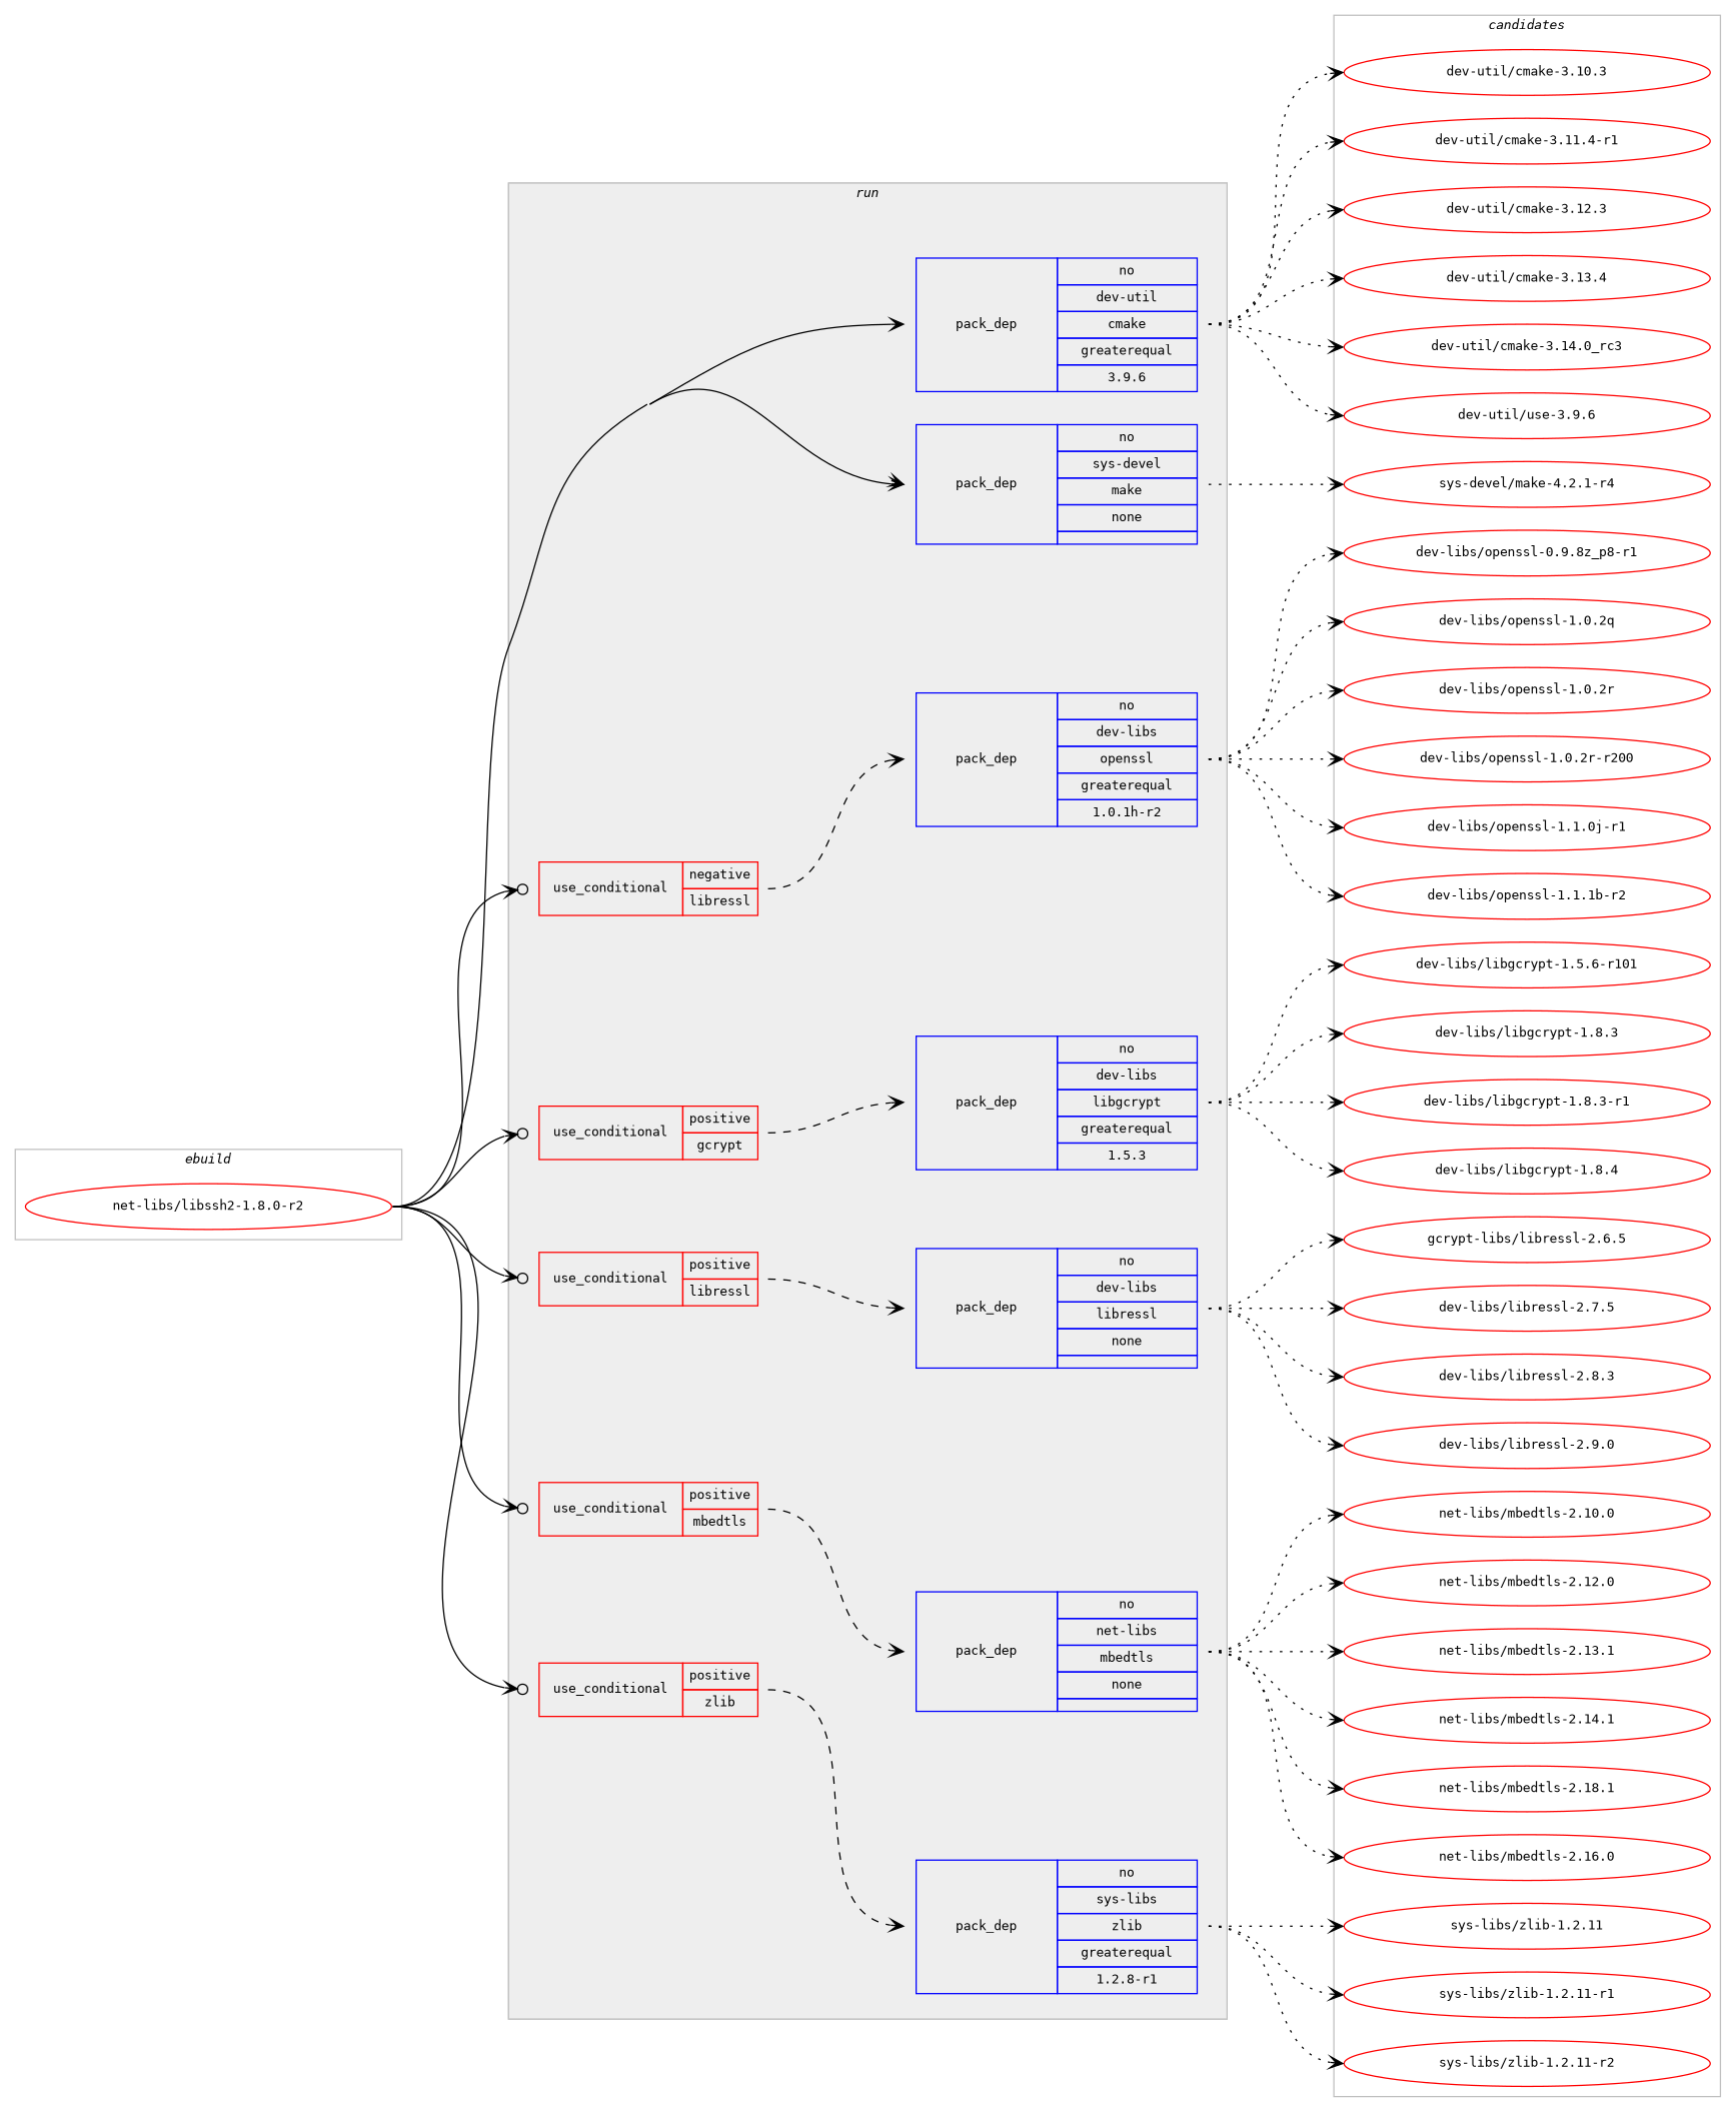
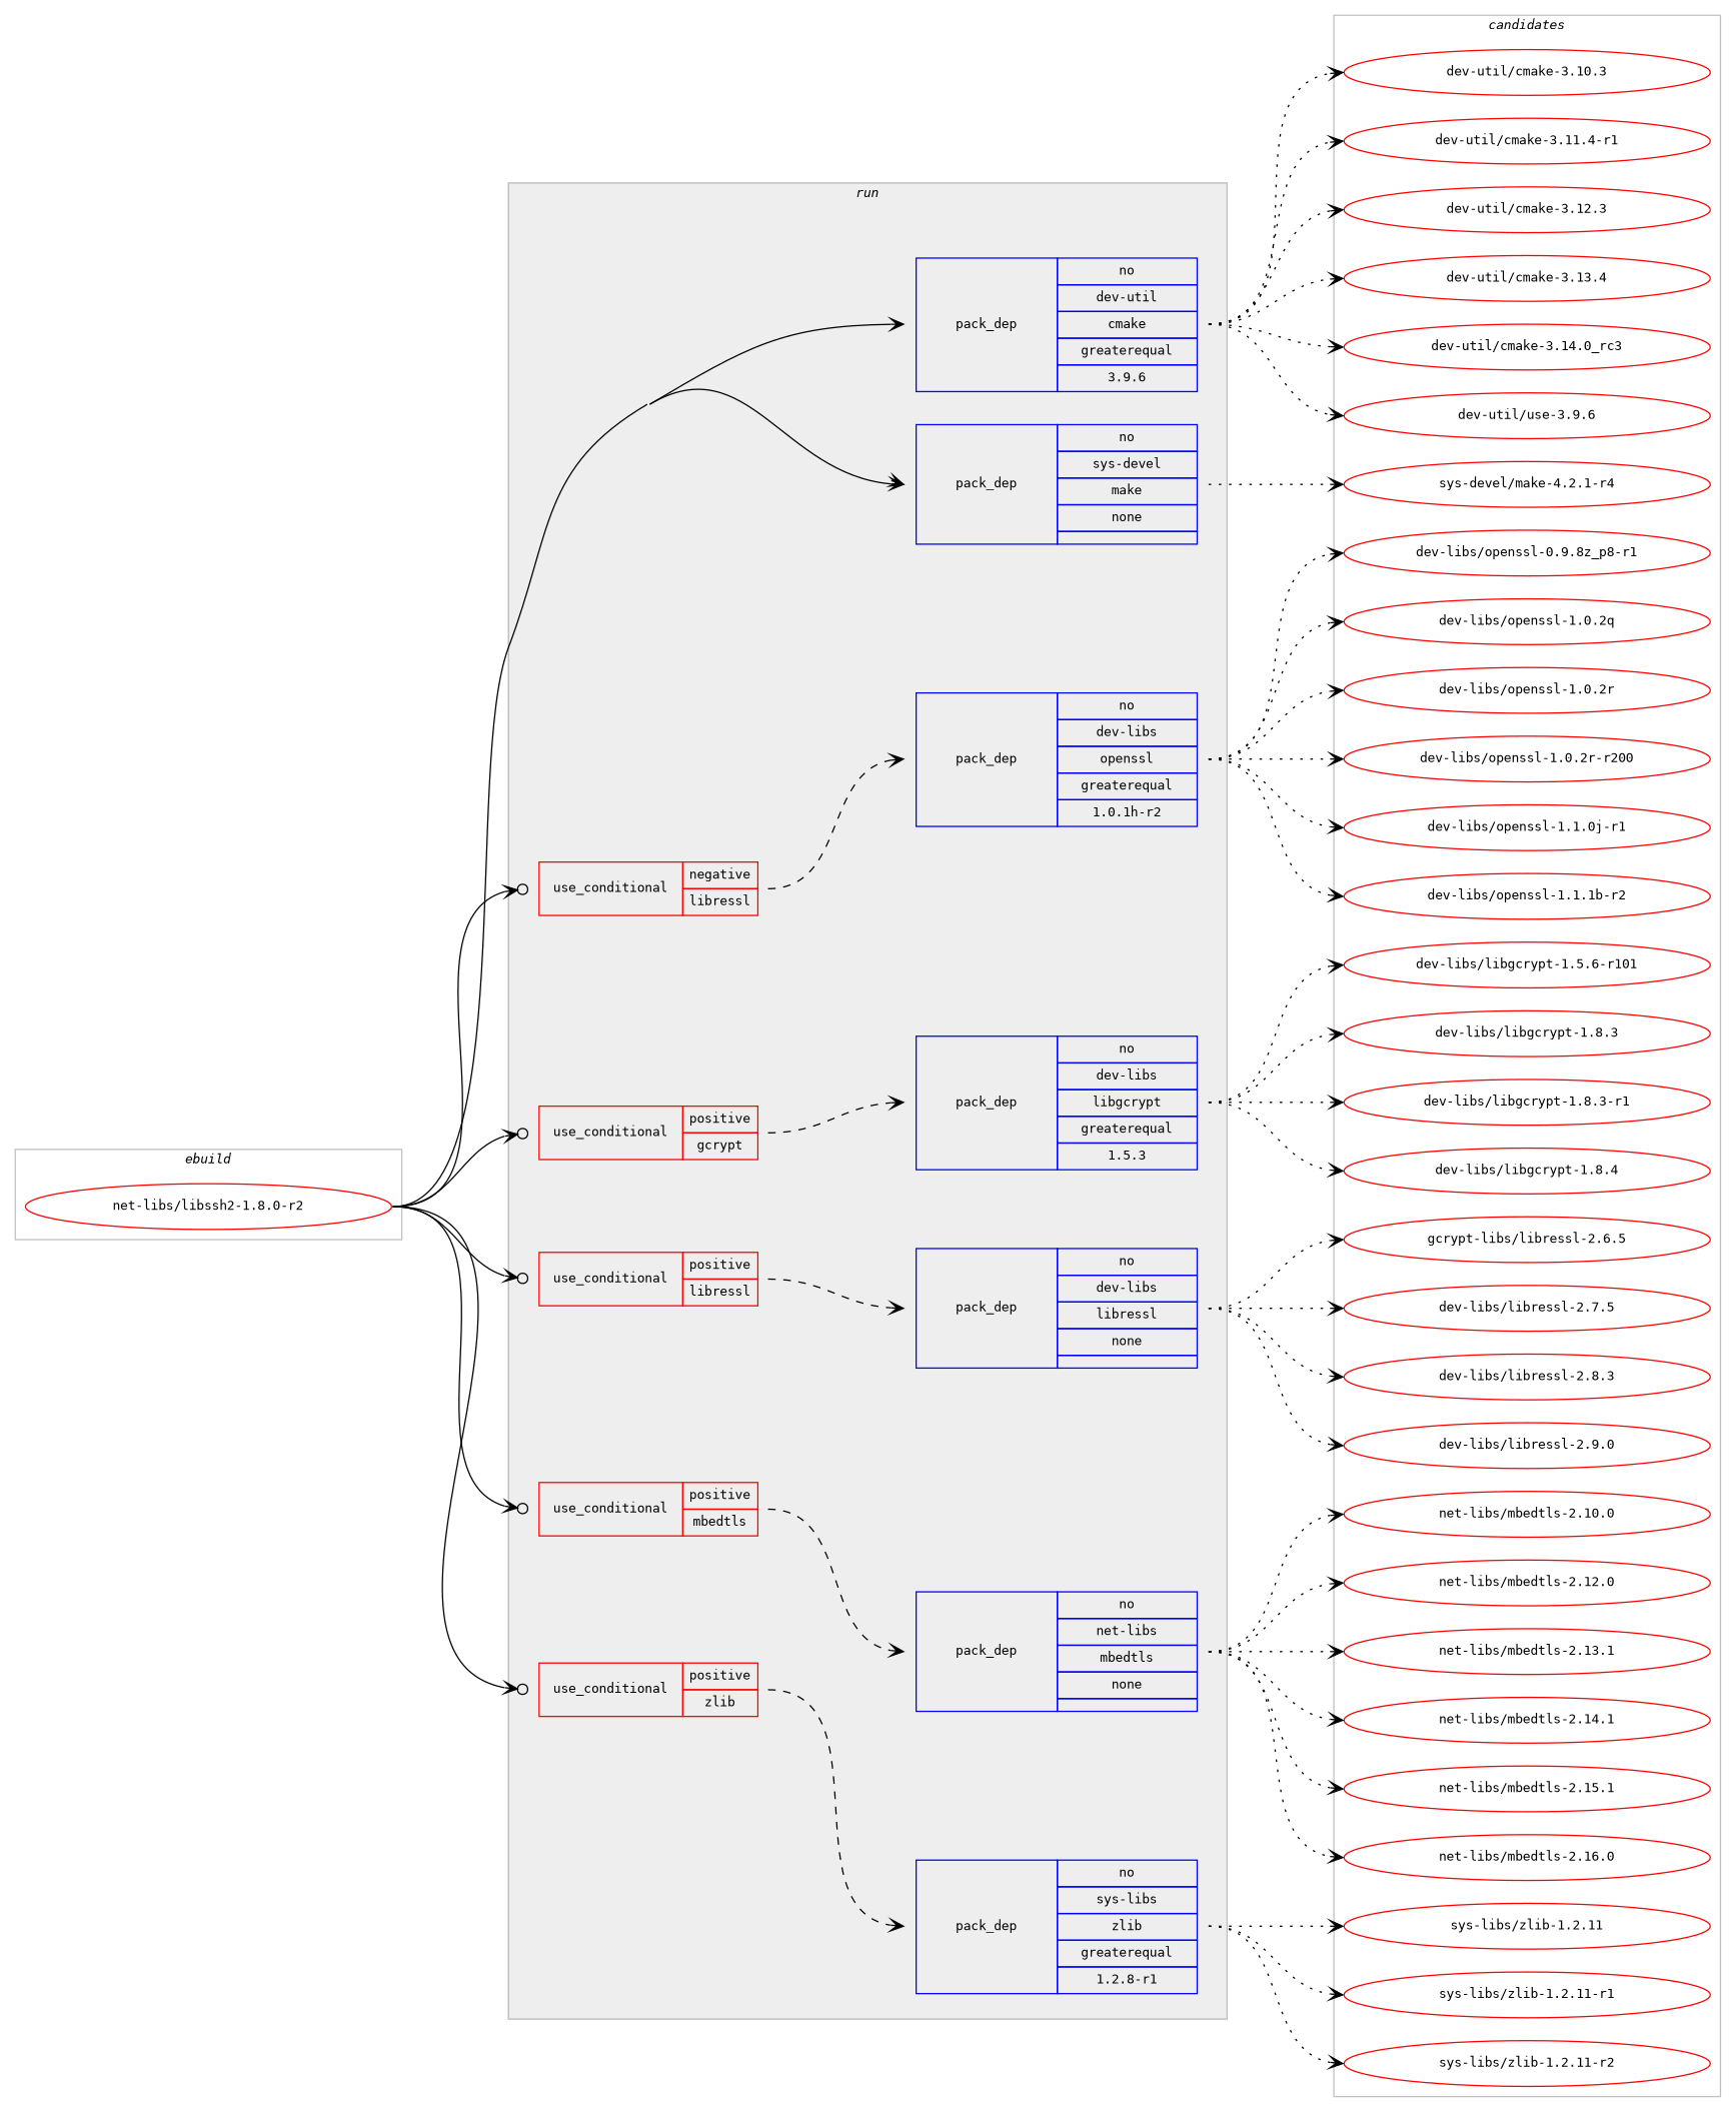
  digraph {
    compound=true
    concentrate=true
    fontname="DejaVu Sans Mono"
    fontsize=10
    newrank=true
    rankdir=LR
    ranksep=1.5
    node [color=red fontname="DejaVu Sans Mono" fontsize=10]
    edge [arrowhead=vee fontname="DejaVu Sans Mono" headport=w style=dotted tailport=e weight=100]
    n1 [label="net-libs/libssh2-1.8.0-r2" width=4]
    n2 [color=blue label=<<TABLE BORDER="0" CELLBORDER="1" CELLSPACING="0" CELLPADDING="4" WIDTH="220"><TR><TD ROWSPAN="6" CELLPADDING="30">pack_dep</TD></TR><TR><TD WIDTH="110">no</TD></TR><TR><TD>dev-util</TD></TR><TR><TD>cmake</TD></TR><TR><TD>greaterequal</TD></TR><TR><TD>3.9.6</TD></TR></TABLE>> shape=none]
    n3 [color=blue label=<<TABLE BORDER="0" CELLBORDER="1" CELLSPACING="0" CELLPADDING="4" WIDTH="220"><TR><TD ROWSPAN="6" CELLPADDING="30">pack_dep</TD></TR><TR><TD WIDTH="110">no</TD></TR><TR><TD>sys-devel</TD></TR><TR><TD>make</TD></TR><TR><TD>none</TD></TR><TR><TD></TD></TR></TABLE>> shape=none]
    n4 [color=blue label=<<TABLE BORDER="0" CELLBORDER="1" CELLSPACING="0" CELLPADDING="4" WIDTH="220"><TR><TD ROWSPAN="6" CELLPADDING="30">pack_dep</TD></TR><TR><TD WIDTH="110">no</TD></TR><TR><TD>dev-libs</TD></TR><TR><TD>openssl</TD></TR><TR><TD>greaterequal</TD></TR><TR><TD>1.0.1h-r2</TD></TR></TABLE>> shape=none]
    n5 [label=<<TABLE BORDER="0" CELLBORDER="1" CELLSPACING="0" CELLPADDING="4"><TR><TD ROWSPAN="3" CELLPADDING="10">use_conditional</TD></TR><TR><TD>negative</TD></TR><TR><TD>libressl</TD></TR></TABLE>> shape=none]
    n6 [color=blue label=<<TABLE BORDER="0" CELLBORDER="1" CELLSPACING="0" CELLPADDING="4" WIDTH="220"><TR><TD ROWSPAN="6" CELLPADDING="30">pack_dep</TD></TR><TR><TD WIDTH="110">no</TD></TR><TR><TD>dev-libs</TD></TR><TR><TD>libgcrypt</TD></TR><TR><TD>greaterequal</TD></TR><TR><TD>1.5.3</TD></TR></TABLE>> shape=none]
    n7 [label=<<TABLE BORDER="0" CELLBORDER="1" CELLSPACING="0" CELLPADDING="4"><TR><TD ROWSPAN="3" CELLPADDING="10">use_conditional</TD></TR><TR><TD>positive</TD></TR><TR><TD>gcrypt</TD></TR></TABLE>> shape=none]
    n8 [color=blue label=<<TABLE BORDER="0" CELLBORDER="1" CELLSPACING="0" CELLPADDING="4" WIDTH="220"><TR><TD ROWSPAN="6" CELLPADDING="30">pack_dep</TD></TR><TR><TD WIDTH="110">no</TD></TR><TR><TD>dev-libs</TD></TR><TR><TD>libressl</TD></TR><TR><TD>none</TD></TR><TR><TD></TD></TR></TABLE>> shape=none]
    n9 [label=<<TABLE BORDER="0" CELLBORDER="1" CELLSPACING="0" CELLPADDING="4"><TR><TD ROWSPAN="3" CELLPADDING="10">use_conditional</TD></TR><TR><TD>positive</TD></TR><TR><TD>libressl</TD></TR></TABLE>> shape=none]
    n10 [color=blue label=<<TABLE BORDER="0" CELLBORDER="1" CELLSPACING="0" CELLPADDING="4" WIDTH="220"><TR><TD ROWSPAN="6" CELLPADDING="30">pack_dep</TD></TR><TR><TD WIDTH="110">no</TD></TR><TR><TD>net-libs</TD></TR><TR><TD>mbedtls</TD></TR><TR><TD>none</TD></TR><TR><TD></TD></TR></TABLE>> shape=none]
    n11 [label=<<TABLE BORDER="0" CELLBORDER="1" CELLSPACING="0" CELLPADDING="4"><TR><TD ROWSPAN="3" CELLPADDING="10">use_conditional</TD></TR><TR><TD>positive</TD></TR><TR><TD>mbedtls</TD></TR></TABLE>> shape=none]
    n12 [color=blue label=<<TABLE BORDER="0" CELLBORDER="1" CELLSPACING="0" CELLPADDING="4" WIDTH="220"><TR><TD ROWSPAN="6" CELLPADDING="30">pack_dep</TD></TR><TR><TD WIDTH="110">no</TD></TR><TR><TD>sys-libs</TD></TR><TR><TD>zlib</TD></TR><TR><TD>greaterequal</TD></TR><TR><TD>1.2.8-r1</TD></TR></TABLE>> shape=none]
    n13 [label=<<TABLE BORDER="0" CELLBORDER="1" CELLSPACING="0" CELLPADDING="4"><TR><TD ROWSPAN="3" CELLPADDING="10">use_conditional</TD></TR><TR><TD>positive</TD></TR><TR><TD>zlib</TD></TR></TABLE>> shape=none]
    n14 [label="dev-util/cmake-3.10.3" width=4]
    n15 [label="dev-util/cmake-3.11.4-r1" width=4]
    n16 [label="dev-util/cmake-3.12.3" width=4]
    n17 [label="dev-util/cmake-3.13.4" width=4]
    n18 [label="dev-util/cmake-3.14.0_rc3" width=4]
    n19 [label="dev-util/use-3.9.6" width=4]
    n20 [label="sys-devel/make-4.2.1-r4" width=4]
    n21 [label="dev-libs/openssl-0.9.8z_p8-r1" width=4]
    n22 [label="dev-libs/openssl-1.0.2q" width=4]
    n23 [label="dev-libs/openssl-1.0.2r" width=4]
    n24 [label="dev-libs/openssl-1.0.2r-r200" width=4]
    n25 [label="dev-libs/openssl-1.1.0j-r1" width=4]
    n26 [label="dev-libs/openssl-1.1.1b-r2" width=4]
    n27 [label="dev-libs/libgcrypt-1.5.6-r101" width=4]
    n28 [label="dev-libs/libgcrypt-1.8.3" width=4]
    n29 [label="dev-libs/libgcrypt-1.8.3-r1" width=4]
    n30 [label="dev-libs/libgcrypt-1.8.4" width=4]
    n31 [label="gcrypt-libs/libressl-2.6.5" width=4]
    n32 [label="dev-libs/libressl-2.7.5" width=4]
    n33 [label="dev-libs/libressl-2.8.3" width=4]
    n34 [label="dev-libs/libressl-2.9.0" width=4]
    n35 [label="net-libs/mbedtls-2.10.0" width=4]
    n36 [label="net-libs/mbedtls-2.12.0" width=4]
    n37 [label="net-libs/mbedtls-2.13.1" width=4]
    n38 [label="net-libs/mbedtls-2.14.1" width=4]
-   n39 [label="net-libs/mbedtls-2.18.1" width=4]
+   n39 [label="net-libs/mbedtls-2.15.1" width=4]
    n40 [label="net-libs/mbedtls-2.16.0" width=4]
    n41 [label="sys-libs/zlib-1.2.11" width=4]
    n42 [label="sys-libs/zlib-1.2.11-r1" width=4]
    n43 [label="sys-libs/zlib-1.2.11-r2" width=4]
    subgraph cluster_1 {
      color=gray
      label=<<i>ebuild</i>>
      rank=same
      n1
    }
    subgraph cluster_2 {
      color=gray
      label=<<i>dependencies</i>>
      subgraph cluster_3 {
        color=gray
        fillcolor="#eeeeee"
        label=<<i>compile</i>>
        style=filled
        subgraph sub_4 {
          color=gray
          fillcolor="#eeeeee"
          label=<<i>compile</i>>
          style=filled
          n2
        }
        subgraph sub_5 {
          color=gray
          fillcolor="#eeeeee"
          label=<<i>compile</i>>
          style=filled
          n3
        }
      }
      subgraph cluster_6 {
        color=gray
        fillcolor="#eeeeee"
        label=<<i>compile and run</i>>
        style=filled
        subgraph sub_7 {
          color=gray
          fillcolor="#eeeeee"
          label=<<i>compile and run</i>>
          style=filled
          n5
          subgraph sub_8 {
            color=gray
            fillcolor="#eeeeee"
            label=<<i>compile and run</i>>
            style=filled
            n4
          }
        }
        subgraph sub_9 {
          color=gray
          fillcolor="#eeeeee"
          label=<<i>compile and run</i>>
          style=filled
          n7
          subgraph sub_10 {
            color=gray
            fillcolor="#eeeeee"
            label=<<i>compile and run</i>>
            style=filled
            n6
          }
        }
        subgraph sub_11 {
          color=gray
          fillcolor="#eeeeee"
          label=<<i>compile and run</i>>
          style=filled
          n9
          subgraph sub_12 {
            color=gray
            fillcolor="#eeeeee"
            label=<<i>compile and run</i>>
            style=filled
            n8
          }
        }
        subgraph sub_13 {
          color=gray
          fillcolor="#eeeeee"
          label=<<i>compile and run</i>>
          style=filled
          n11
          subgraph sub_14 {
            color=gray
            fillcolor="#eeeeee"
            label=<<i>compile and run</i>>
            style=filled
            n10
          }
        }
        subgraph sub_15 {
          color=gray
          fillcolor="#eeeeee"
          label=<<i>compile and run</i>>
          style=filled
          n13
          subgraph sub_16 {
            color=gray
            fillcolor="#eeeeee"
            label=<<i>compile and run</i>>
            style=filled
            n12
          }
        }
      }
      subgraph cluster_17 {
        color=gray
        fillcolor="#eeeeee"
        label=<<i>run</i>>
        style=filled
      }
    }
    subgraph cluster_18 {
      color=gray
      label=<<i>candidates</i>>
      rank=same
      subgraph sub_19 {
        color=black
        label=<<i>candidates</i>>
        nodesep=1
        rank=same
        n14
        n15
        n16
        n17
        n18
        n19
      }
      subgraph sub_20 {
        color=black
        label=<<i>candidates</i>>
        nodesep=1
        rank=same
        n20
      }
      subgraph sub_21 {
        color=black
        label=<<i>candidates</i>>
        nodesep=1
        rank=same
        n21
        n22
        n23
        n24
        n25
        n26
      }
      subgraph sub_22 {
        color=black
        label=<<i>candidates</i>>
        nodesep=1
        rank=same
        n27
        n28
        n29
        n30
      }
      subgraph sub_23 {
        color=black
        label=<<i>candidates</i>>
        nodesep=1
        rank=same
        n31
        n32
        n33
        n34
      }
      subgraph sub_24 {
        color=black
        label=<<i>candidates</i>>
        nodesep=1
        rank=same
        n35
        n36
        n37
        n38
        n39
        n40
      }
      subgraph sub_25 {
        color=black
        label=<<i>candidates</i>>
        nodesep=1
        rank=same
        n41
        n42
        n43
      }
    }
    n1 -> n2 [style=solid weight=20]
    n1 -> n3 [style=solid weight=20]
    n1 -> n5 [arrowhead=odotvee style=solid weight=20]
    n1 -> n7 [arrowhead=odotvee style=solid weight=20]
    n1 -> n9 [arrowhead=odotvee style=solid weight=20]
    n1 -> n11 [arrowhead=odotvee style=solid weight=20]
    n1 -> n13 [arrowhead=odotvee style=solid weight=20]
    n2 -> n14
    n2 -> n15
    n2 -> n16
    n2 -> n17
    n2 -> n18
    n2 -> n19
    n3 -> n20
    n4 -> n21
    n4 -> n22
    n4 -> n23
    n4 -> n24
    n4 -> n25
    n4 -> n26
    n5 -> n4 [style=dashed weight=20]
    n6 -> n27
    n6 -> n28
    n6 -> n29
    n6 -> n30
    n7 -> n6 [style=dashed weight=20]
    n8 -> n31
    n8 -> n32
    n8 -> n33
    n8 -> n34
    n9 -> n8 [style=dashed weight=20]
    n10 -> n35
    n10 -> n36
    n10 -> n37
    n10 -> n38
    n10 -> n39
    n10 -> n40
    n11 -> n10 [style=dashed weight=20]
    n12 -> n41
    n12 -> n42
    n12 -> n43
    n13 -> n12 [style=dashed weight=20]
  }
